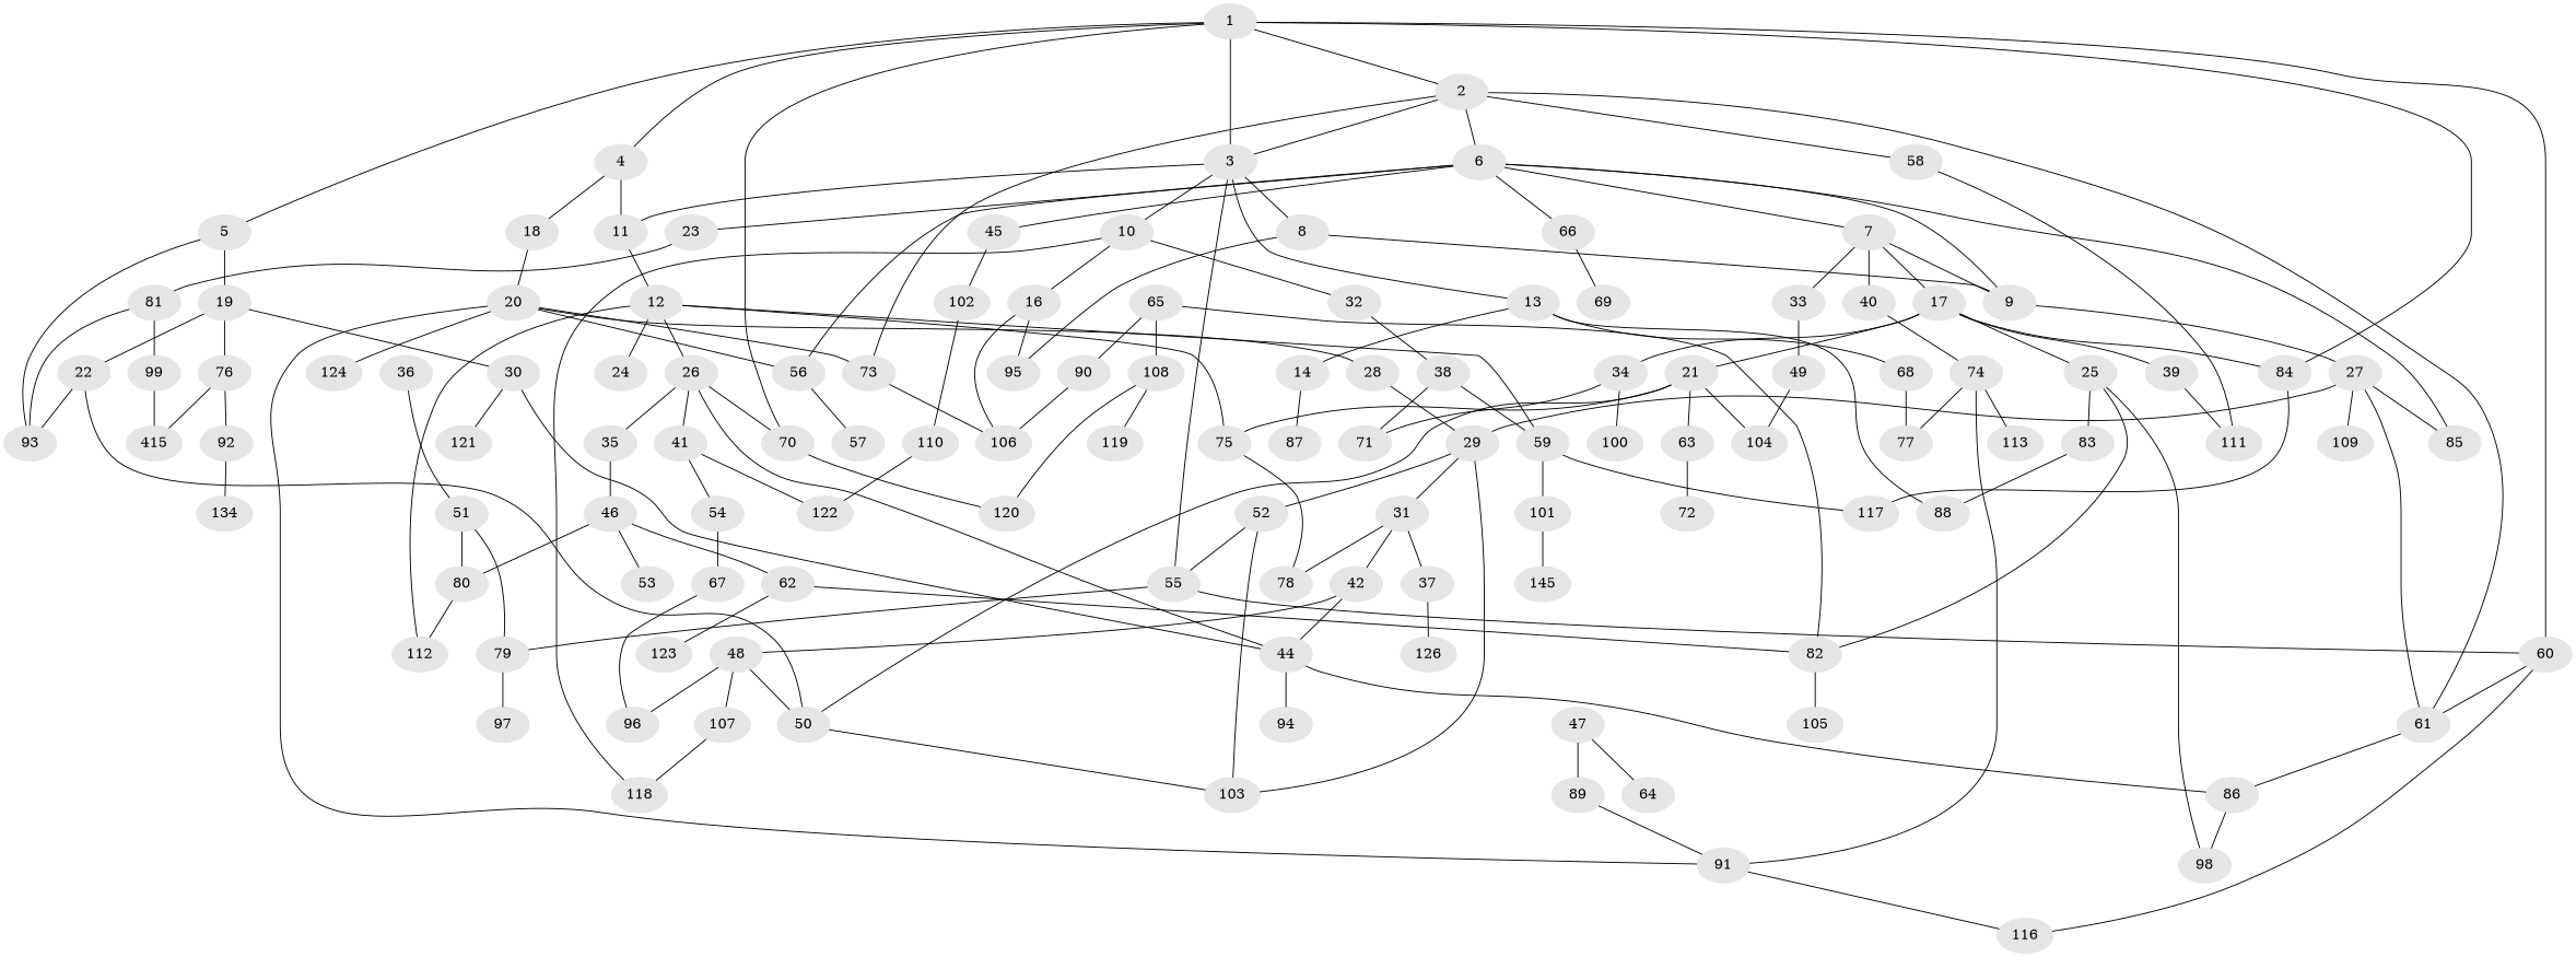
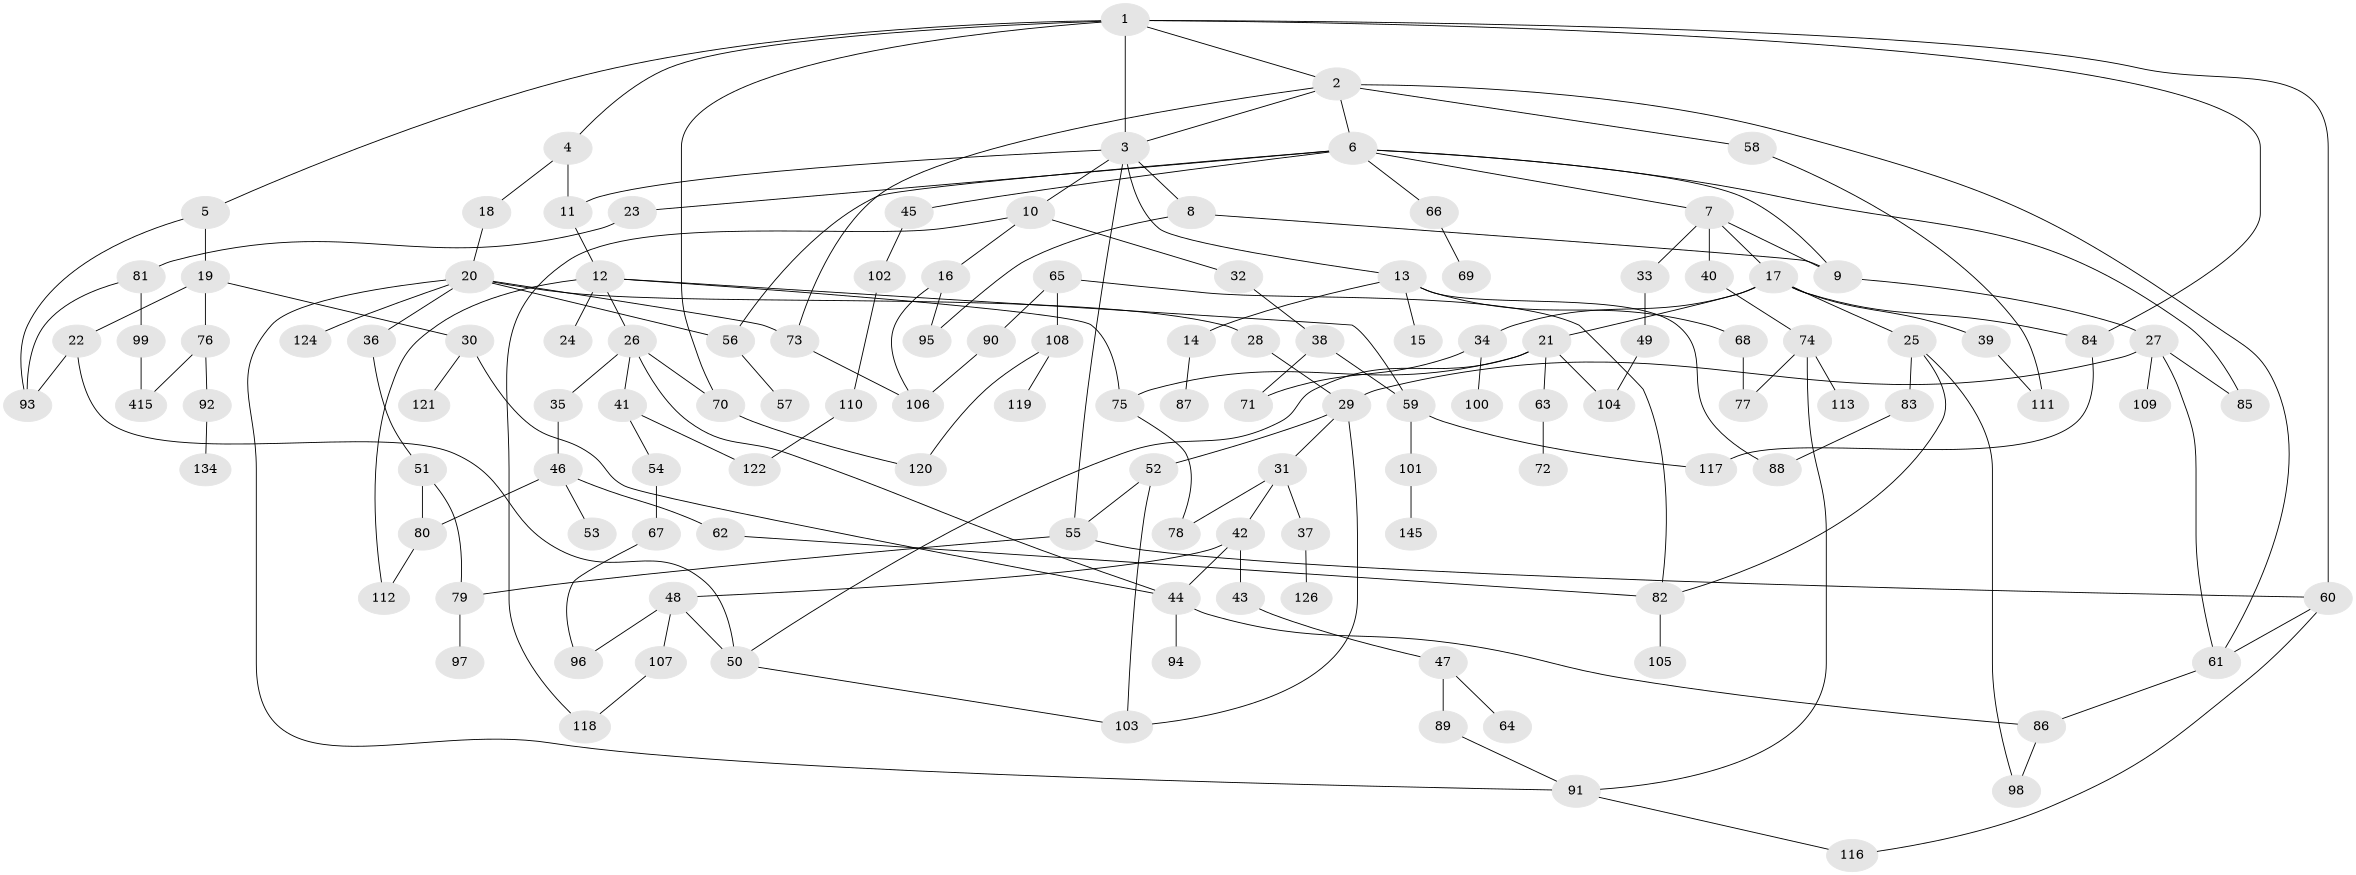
  graph {
    node [color=gray90 style=filled]
    1
    2
    3
    4
    5
    60
    70
    84
    6
    58
    61
    73
    8
    10
    11
    13
    55
    18
    19
    93
    116
    120
    117
    7
    9
    23
    45
    56
    66
    85
    111
    86
    106
    95
    16
    32
    118
    12
    14
+   15
    68
    88
    79
    20
    22
    30
    76
    17
    33
    40
    27
    81
    102
    57
    69
    21
    25
    34
    39
    49
    74
    29
    109
    38
    90
    24
    26
    59
    75
    112
    35
    41
    44
    101
    78
    87
    77
    50
    63
    104
    82
    83
    98
    71
    100
    28
    36
    91
    124
    121
    92
    n92 [label=415]
    51
    103
    72
    99
    105
    46
    54
    122
    94
    31
    52
    65
    108
    37
    42
    126
+   43
    48
    53
    62
    80
    n114 [label=134]
    113
    67
    47
    96
    107
    64
    89
    110
-   123
    97
    n125 [label=145]
    119
    1 -- 2
    1 -- 3
    1 -- 4
    1 -- 5
    1 -- 60
    1 -- 70
    1 -- 84
    2 -- 3
    2 -- 6
    2 -- 58
    2 -- 61
    2 -- 73
    3 -- 8
    3 -- 10
    3 -- 11
    3 -- 13
    3 -- 55
    4 -- 11
    4 -- 18
    5 -- 19
    5 -- 93
    60 -- 61
    60 -- 116
    70 -- 120
    84 -- 117
    6 -- 7
    6 -- 9
    6 -- 23
    6 -- 45
    6 -- 56
    6 -- 66
    6 -- 85
    58 -- 111
    61 -- 86
    73 -- 106
    8 -- 9
    8 -- 95
    10 -- 16
    10 -- 32
    10 -- 118
    11 -- 12
    13 -- 14
+   13 -- 15
    13 -- 68
    13 -- 88
    55 -- 60
    55 -- 79
    18 -- 20
    19 -- 22
    19 -- 30
    19 -- 76
    7 -- 9
    7 -- 17
    7 -- 33
    7 -- 40
    9 -- 27
    23 -- 81
    45 -- 102
    56 -- 57
    66 -- 69
    86 -- 98
    16 -- 106
    16 -- 95
    32 -- 38
    12 -- 24
    12 -- 26
    12 -- 59
    12 -- 75
    12 -- 112
    14 -- 87
    68 -- 77
    79 -- 97
    20 -- 73
    20 -- 56
    20 -- 28
+   20 -- 36
    20 -- 91
    20 -- 124
    22 -- 93
    22 -- 50
    30 -- 44
    30 -- 121
    76 -- 92
    76 -- n92
    17 -- 84
    17 -- 21
    17 -- 25
    17 -- 34
    17 -- 39
    33 -- 49
    40 -- 74
    27 -- 61
    27 -- 85
    27 -- 29
    27 -- 109
    81 -- 93
    81 -- 99
    102 -- 110
    21 -- 75
    21 -- 50
    21 -- 63
    21 -- 104
    25 -- 82
    25 -- 83
    25 -- 98
    34 -- 71
    34 -- 100
    39 -- 111
    49 -- 104
    74 -- 77
    74 -- 91
    74 -- 113
    29 -- 103
    29 -- 31
    29 -- 52
    38 -- 59
    38 -- 71
    90 -- 106
    26 -- 70
    26 -- 35
    26 -- 41
    26 -- 44
    59 -- 117
    59 -- 101
    75 -- 78
    35 -- 46
    41 -- 54
    41 -- 122
    44 -- 86
    44 -- 94
    101 -- n125
    50 -- 103
    63 -- 72
    82 -- 105
    83 -- 88
    28 -- 29
    36 -- 51
    91 -- 116
    92 -- n114
    51 -- 79
    51 -- 80
    99 -- n92
    46 -- 53
    46 -- 62
    46 -- 80
    54 -- 67
    31 -- 78
    31 -- 37
    31 -- 42
    52 -- 55
    52 -- 103
    65 -- 90
    65 -- 82
    65 -- 108
    108 -- 120
    108 -- 119
    37 -- 126
    42 -- 44
+   42 -- 43
    42 -- 48
+   43 -- 47
    48 -- 50
    48 -- 96
    48 -- 107
    62 -- 82
-   62 -- 123
    80 -- 112
    67 -- 96
    47 -- 64
    47 -- 89
    107 -- 118
    89 -- 91
    110 -- 122
  }
